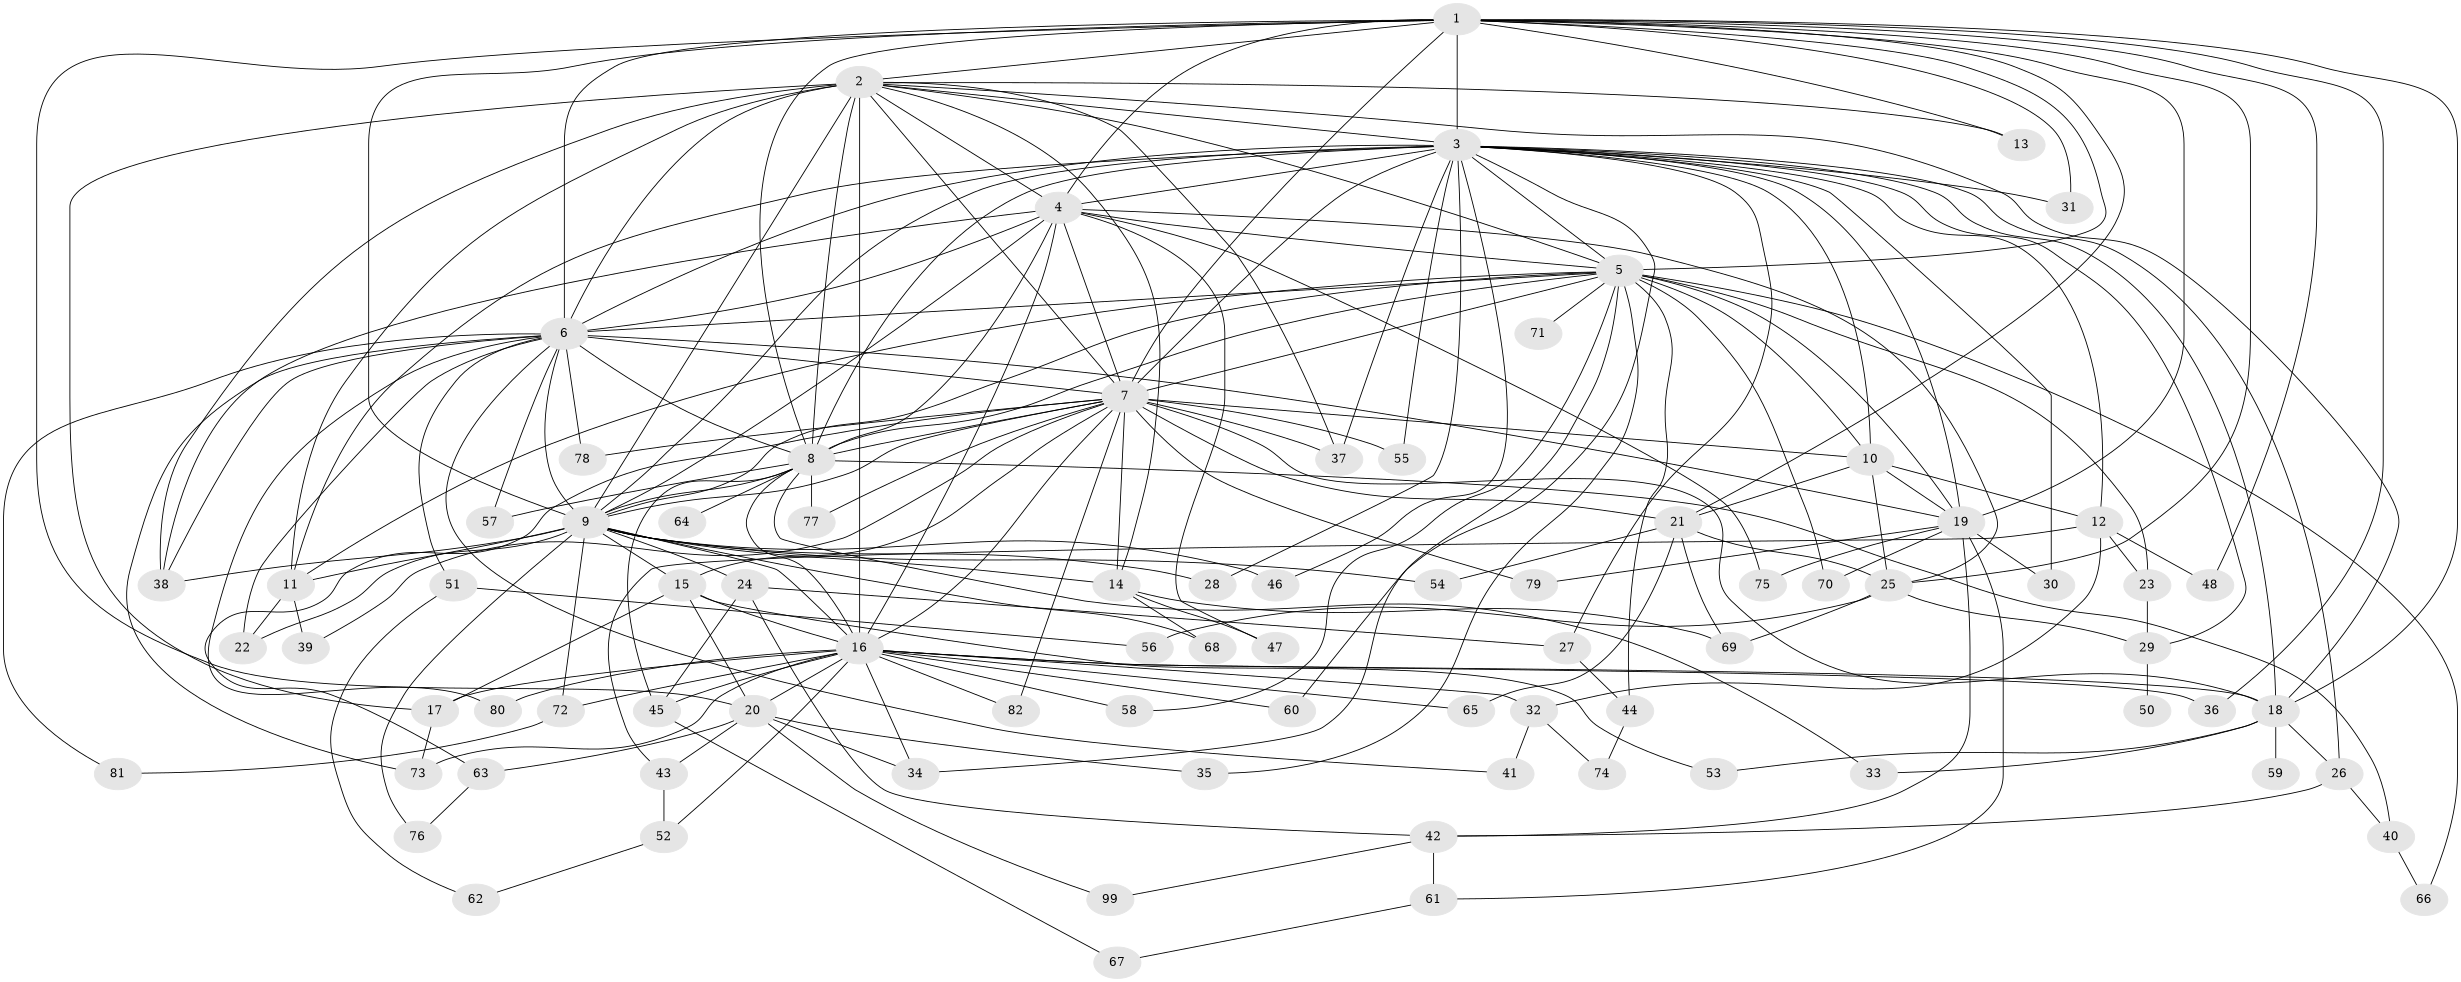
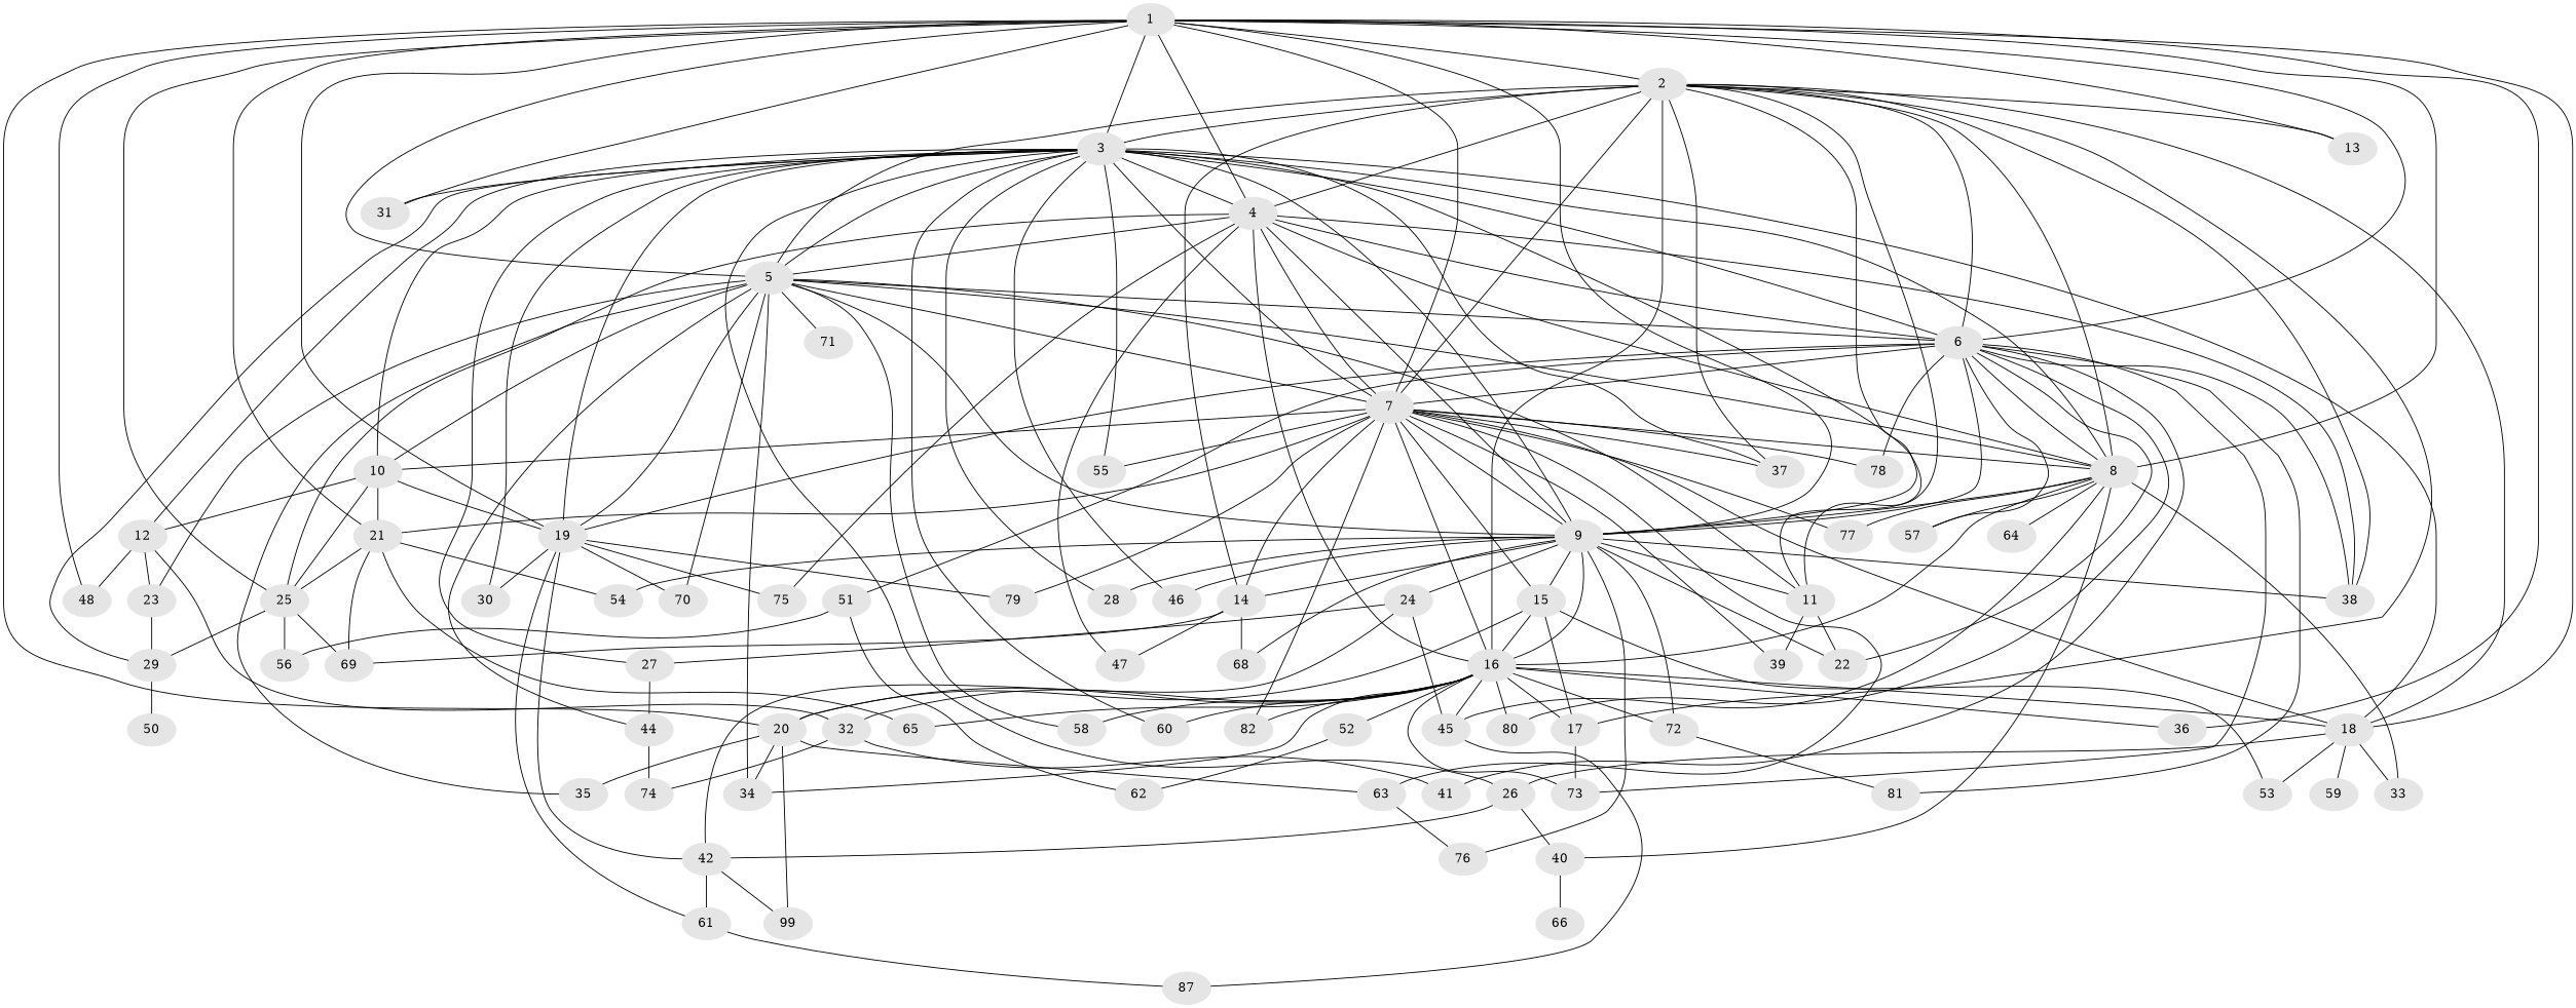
  graph {
    node [color=gray90 style=filled]
    edge [weight=1.0]
    1
    2
    3
    4
    5
    6
    7
    8
    9
    13
    18
    19
    20
    21
    25
    31
    36
    48
    11
    14
    16
    17
    37
    38
    10
    12
    26
    27
    28
    29
    30
    46
    55
    60
    47
    75
    23
    34
    35
    44
    58
    66
    70
    71
    41
    51
    57
    73
    78
    80
    81
    22
    15
    39
    63
    77
    79
    82
    33
    40
    45
    64
    24
    54
    68
    72
    76
    53
    59
    42
    61
-   43
    n73 [label=99]
    69
    65
    56
    32
    52
    50
    74
    62
-   67
+   67 [label=87]
    1 -- 2 [weight=2.0]
    1 -- 3 [weight=3.0]
    1 -- 4 [weight=3.0]
    1 -- 5 [weight=3.0]
    1 -- 6 [weight=2.0]
    1 -- 7 [weight=3.0]
    1 -- 8 [weight=2.0]
    1 -- 9 [weight=2.0]
    1 -- 13
    1 -- 18
    1 -- 19 [weight=4.0]
    1 -- 20 [weight=2.0]
    1 -- 21
    1 -- 25
    1 -- 31
    1 -- 36
    1 -- 48
    2 -- 3
    2 -- 4
    2 -- 5
    2 -- 6 [weight=2.0]
    2 -- 7
    2 -- 8 [weight=2.0]
    2 -- 9
    2 -- 13
    2 -- 18
    2 -- 11
    2 -- 14
    2 -- 16 [weight=15.0]
    2 -- 17 [weight=2.0]
    2 -- 37
    2 -- 38
    3 -- 4
    3 -- 5
    3 -- 6
    3 -- 7
    3 -- 8 [weight=2.0]
    3 -- 9
    3 -- 18
    3 -- 19
    3 -- 31
    3 -- 11
    3 -- 37
    3 -- 10
    3 -- 12
    3 -- 26
    3 -- 27
    3 -- 28 [weight=2.0]
    3 -- 29
    3 -- 30
    3 -- 46
    3 -- 55
    3 -- 60
    4 -- 5
    4 -- 6 [weight=2.0]
    4 -- 7
    4 -- 8
    4 -- 9
    4 -- 25
    4 -- 16 [weight=2.0]
    4 -- 38
    4 -- 47
    4 -- 75
    5 -- 6
    5 -- 7
    5 -- 8
    5 -- 9
    5 -- 19
    5 -- 11
    5 -- 10
    5 -- 23
    5 -- 34
    5 -- 35
    5 -- 44
    5 -- 58
-   5 -- 66
    5 -- 70
    5 -- 71
    6 -- 7
    6 -- 8
    6 -- 9
    6 -- 19
    6 -- 38
    6 -- 41
    6 -- 51
    6 -- 57
    6 -- 73
    6 -- 78
    6 -- 80
    6 -- 81
    6 -- 22
    7 -- 8
    7 -- 9 [weight=3.0]
    7 -- 18
    7 -- 21
    7 -- 14 [weight=2.0]
    7 -- 16
    7 -- 37
    7 -- 10
    7 -- 55
    7 -- 78
    7 -- 15
    7 -- 39
    7 -- 63
    7 -- 77
    7 -- 79
    7 -- 82
    8 -- 9
    8 -- 16 [weight=2.0]
    8 -- 57
    8 -- 77
    8 -- 33
    8 -- 40
    8 -- 45
    8 -- 64
    9 -- 11
    9 -- 14
    9 -- 16 [weight=2.0]
    9 -- 38
    9 -- 28
    9 -- 46
    9 -- 22
    9 -- 15
    9 -- 24
    9 -- 54
    9 -- 68
    9 -- 72
    9 -- 76
    18 -- 26
    18 -- 33
    18 -- 53
    18 -- 59
    19 -- 30
    19 -- 75
    19 -- 70
    19 -- 79
    19 -- 42
    19 -- 61
    20 -- 34
    20 -- 35
    20 -- 63
-   20 -- 43
    20 -- n73
    21 -- 25 [weight=2.0]
    21 -- 54
    21 -- 69
    21 -- 65
    25 -- 29
    25 -- 69
    25 -- 56
    11 -- 22
    11 -- 39
    14 -- 47
    14 -- 68
    14 -- 69
    16 -- 18
    16 -- 20
    16 -- 36
    16 -- 17 [weight=2.0]
    16 -- 60
    16 -- 34
    16 -- 58
    16 -- 73
    16 -- 80
    16 -- 82
    16 -- 45
    16 -- 72
    16 -- 65
    16 -- 32 [weight=2.0]
    16 -- 52
    17 -- 73
    10 -- 19
    10 -- 21
    10 -- 25
    10 -- 12
    12 -- 48
    12 -- 23
-   12 -- 43
    12 -- 32
    26 -- 40
    26 -- 42
    27 -- 44
    29 -- 50
    23 -- 29
    44 -- 74
    51 -- 56
    51 -- 62
    15 -- 20
    15 -- 16
    15 -- 17
    15 -- 53
    63 -- 76
    40 -- 66
    45 -- 67
    24 -- 27
    24 -- 45
    24 -- 42
    72 -- 81
    42 -- 61
    42 -- n73
    61 -- 67
-   43 -- 52
    32 -- 41
    32 -- 74
    52 -- 62
  }
